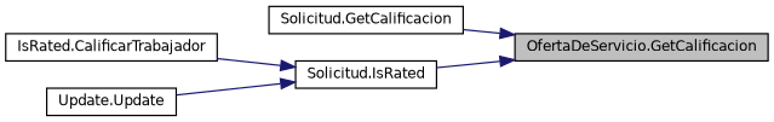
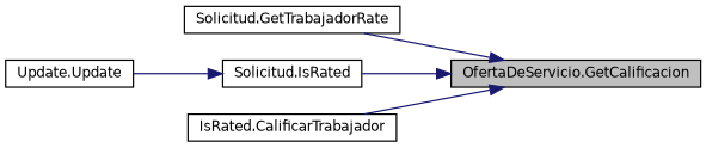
  digraph {
    rankdir=RL
    node [color=black fillcolor=white fontname=Helvetica fontsize=10 shape=record style=filled]
    edge [color=midnightblue dir=back fontname=Helvetica fontsize=10 labelfontname=Helvetica labelfontsize=10 style=solid]
    n1 [fillcolor=grey75 fontcolor=black height=0.2 label="OfertaDeServicio.GetCalificacion" width=0.4]
-   n2 [height=0.2 label="Solicitud.GetCalificacion" width=0.4]
+   n2 [height=0.2 label="Solicitud.GetTrabajadorRate" width=0.4]
    n3 [height=0.2 label="Solicitud.IsRated" width=0.4]
    n4 [height=0.2 label="IsRated.CalificarTrabajador" width=0.4]
    n5 [height=0.2 label="Update.Update" width=0.4]
    n1 -> n2
    n1 -> n3
-   n3 -> n4
+   n1 -> n4
    n3 -> n5
  }
